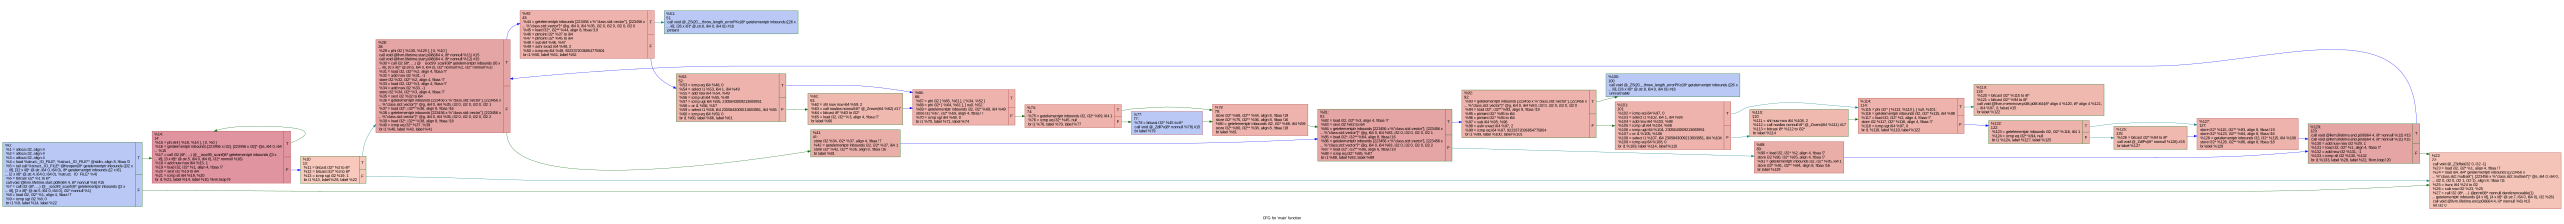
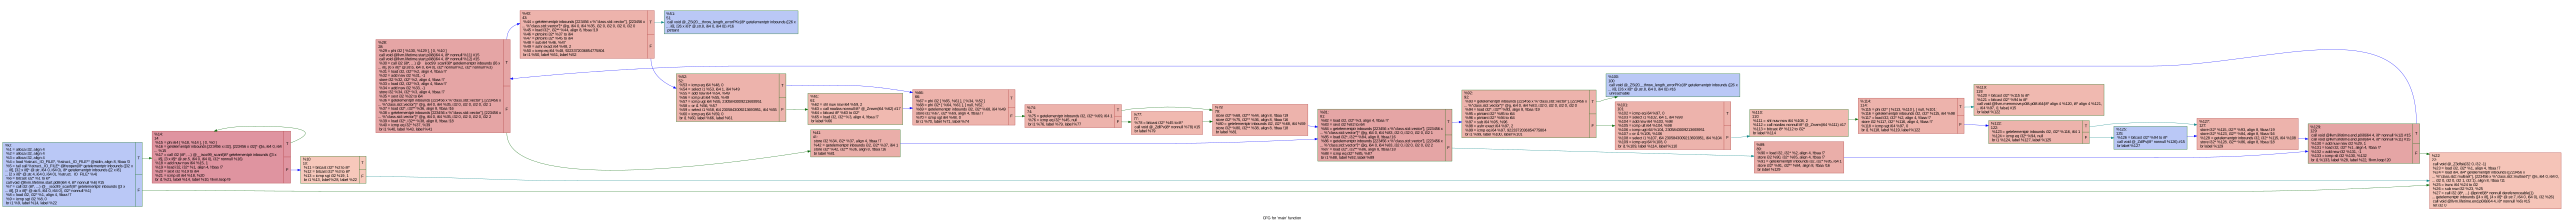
  digraph {
    fontname="Liberation Sans"
    label="CFG for 'main' function"
    rankdir=LR
    node [color=darkgreen fillcolor="#d6524470" fontname="Liberation Sans" shape=record style=filled]
    edge [color=darkgreen fontname="Liberation Sans" tailport=s0]
    n1 [fillcolor="#6282ea70" label="{%0:\l  %1 = alloca i32, align 4\l  %2 = alloca i32, align 4\l  %3 = alloca i32, align 4\l  %4 = load %struct._IO_FILE*, %struct._IO_FILE** @stdin, align 8, !tbaa !3\l  %5 = tail call %struct._IO_FILE* @freopen(i8* getelementptr inbounds ([32 x\l... i8], [32 x i8]* @.str, i64 0, i64 0), i8* getelementptr inbounds ([2 x i8],\l... [2 x i8]* @.str.4, i64 0, i64 0), %struct._IO_FILE* %4)\l  %6 = bitcast i32* %1 to i8*\l  call void @llvm.lifetime.start.p0i8(i64 4, i8* nonnull %6) #15\l  %7 = call i32 (i8*, ...) @__isoc99_scanf(i8* getelementptr inbounds ([3 x\l... i8], [3 x i8]* @.str.5, i64 0, i64 0), i32* nonnull %1)\l  %8 = load i32, i32* %1, align 4, !tbaa !7\l  %9 = icmp sgt i32 %8, 0\l  br i1 %9, label %14, label %22\l|{<s0>T|<s1>F}}"]
    n2 [color=brown fillcolor="#b70d2870" label="{%14:\l14:                                               \l  %15 = phi i64 [ %18, %14 ], [ 0, %0 ]\l  %16 = getelementptr inbounds [223456 x i32], [223456 x i32]* @a, i64 0, i64\l... %15\l  %17 = call i32 (i8*, ...) @__isoc99_scanf(i8* getelementptr inbounds ([3 x\l... i8], [3 x i8]* @.str.5, i64 0, i64 0), i32* nonnull %16)\l  %18 = add nuw nsw i64 %15, 1\l  %19 = load i32, i32* %1, align 4, !tbaa !7\l  %20 = sext i32 %19 to i64\l  %21 = icmp slt i64 %18, %20\l  br i1 %21, label %14, label %10, !llvm.loop !9\l|{<s0>T|<s1>F}}"]
    n3 [color=brown fillcolor="#e97a5f70" label="{%22:\l22:                                               \l  call void @_Z3dfsii(i32 0, i32 -1)\l  %23 = load i32, i32* %1, align 4, !tbaa !7\l  %24 = load i64, i64* getelementptr inbounds ([223456 x\l... %\"class.std::multiset\"], [223456 x %\"class.std::multiset\"]* @s, i64 0, i64 0,\l... i32 0, i32 0, i32 1, i32 1), align 8, !tbaa !11\l  %25 = trunc i64 %24 to i32\l  %26 = sub nsw i32 %23, %25\l  %27 = call i32 (i8*, ...) @printf(i8* nonnull dereferenceable(1)\l... getelementptr inbounds ([4 x i8], [4 x i8]* @.str.7, i64 0, i64 0), i32 %26)\l  call void @llvm.lifetime.end.p0i8(i64 4, i8* nonnull %6) #15\l  ret i32 0\l}"]
    n4 [fillcolor="#ed836670" label="{%10:\l10:                                               \l  %11 = bitcast i32* %2 to i8*\l  %12 = bitcast i32* %3 to i8*\l  %13 = icmp sgt i32 %19, 1\l  br i1 %13, label %28, label %22\l|{<s0>T|<s1>F}}"]
    n5 [color=brown fillcolor="#c5333470" label="{%28:\l28:                                               \l  %29 = phi i32 [ %130, %129 ], [ 0, %10 ]\l  call void @llvm.lifetime.start.p0i8(i64 4, i8* nonnull %11) #15\l  call void @llvm.lifetime.start.p0i8(i64 4, i8* nonnull %12) #15\l  %30 = call i32 (i8*, ...) @__isoc99_scanf(i8* getelementptr inbounds ([6 x\l... i8], [6 x i8]* @.str.6, i64 0, i64 0), i32* nonnull %2, i32* nonnull %3)\l  %31 = load i32, i32* %2, align 4, !tbaa !7\l  %32 = add nsw i32 %31, -1\l  store i32 %32, i32* %2, align 4, !tbaa !7\l  %33 = load i32, i32* %3, align 4, !tbaa !7\l  %34 = add nsw i32 %33, -1\l  store i32 %34, i32* %3, align 4, !tbaa !7\l  %35 = sext i32 %32 to i64\l  %36 = getelementptr inbounds [223456 x %\"class.std::vector\"], [223456 x\l... %\"class.std::vector\"]* @g, i64 0, i64 %35, i32 0, i32 0, i32 0, i32 1\l  %37 = load i32*, i32** %36, align 8, !tbaa !16\l  %38 = getelementptr inbounds [223456 x %\"class.std::vector\"], [223456 x\l... %\"class.std::vector\"]* @g, i64 0, i64 %35, i32 0, i32 0, i32 0, i32 2\l  %39 = load i32*, i32** %38, align 8, !tbaa !18\l  %40 = icmp eq i32* %37, %39\l  br i1 %40, label %43, label %41\l|{<s0>T|<s1>F}}"]
    n6 [color=brown label="{%43:\l43:                                               \l  %44 = getelementptr inbounds [223456 x %\"class.std::vector\"], [223456 x\l... %\"class.std::vector\"]* @g, i64 0, i64 %35, i32 0, i32 0, i32 0, i32 0\l  %45 = load i32*, i32** %44, align 8, !tbaa !19\l  %46 = ptrtoint i32* %37 to i64\l  %47 = ptrtoint i32* %45 to i64\l  %48 = sub i64 %46, %47\l  %49 = ashr exact i64 %48, 2\l  %50 = icmp eq i64 %48, 9223372036854775804\l  br i1 %50, label %51, label %52\l|{<s0>T|<s1>F}}"]
    n7 [fillcolor="#d0473d70" label="{%41:\l41:                                               \l  store i32 %34, i32* %37, align 4, !tbaa !7\l  %42 = getelementptr inbounds i32, i32* %37, i64 1\l  store i32* %42, i32** %36, align 8, !tbaa !16\l  br label %81\l}"]
    n8 [fillcolor="#6282ea70" label="{%51:\l51:                                               \l  call void @_ZSt20__throw_length_errorPKc(i8* getelementptr inbounds ([26 x\l... i8], [26 x i8]* @.str.8, i64 0, i64 0)) #16\l  ptrtoint\l}"]
    n9 [label="{%52:\l52:                                               \l  %53 = icmp eq i64 %48, 0\l  %54 = select i1 %53, i64 1, i64 %49\l  %55 = add nsw i64 %54, %49\l  %56 = icmp ult i64 %55, %49\l  %57 = icmp ugt i64 %55, 2305843009213693951\l  %58 = or i1 %56, %57\l  %59 = select i1 %58, i64 2305843009213693951, i64 %55\l  %60 = icmp eq i64 %59, 0\l  br i1 %60, label %66, label %61\l|{<s0>T|<s1>F}}"]
    n10 [fillcolor="#c5333470" label="{%81:\l81:                                               \l  %82 = load i32, i32* %3, align 4, !tbaa !7\l  %83 = sext i32 %82 to i64\l  %84 = getelementptr inbounds [223456 x %\"class.std::vector\"], [223456 x\l... %\"class.std::vector\"]* @g, i64 0, i64 %83, i32 0, i32 0, i32 0, i32 1\l  %85 = load i32*, i32** %84, align 8, !tbaa !16\l  %86 = getelementptr inbounds [223456 x %\"class.std::vector\"], [223456 x\l... %\"class.std::vector\"]* @g, i64 0, i64 %83, i32 0, i32 0, i32 0, i32 2\l  %87 = load i32*, i32** %86, align 8, !tbaa !18\l  %88 = icmp eq i32* %85, %87\l  br i1 %88, label %92, label %89\l|{<s0>T|<s1>F}}"]
    n11 [color=brown label="{%66:\l66:                                               \l  %67 = phi i32 [ %65, %61 ], [ %34, %52 ]\l  %68 = phi i32* [ %64, %61 ], [ null, %52 ]\l  %69 = getelementptr inbounds i32, i32* %68, i64 %49\l  store i32 %67, i32* %69, align 4, !tbaa !7\l  %70 = icmp sgt i64 %48, 0\l  br i1 %70, label %71, label %74\l|{<s0>T|<s1>F}}"]
    n12 [fillcolor="#de614d70" label="{%61:\l61:                                               \l  %62 = shl nuw nsw i64 %59, 2\l  %63 = call noalias nonnull i8* @_Znwm(i64 %62) #17\l  %64 = bitcast i8* %63 to i32*\l  %65 = load i32, i32* %3, align 4, !tbaa !7\l  br label %66\l}"]
    n13 [label="{%92:\l92:                                               \l  %93 = getelementptr inbounds [223456 x %\"class.std::vector\"], [223456 x\l... %\"class.std::vector\"]* @g, i64 0, i64 %83, i32 0, i32 0, i32 0, i32 0\l  %94 = load i32*, i32** %93, align 8, !tbaa !19\l  %95 = ptrtoint i32* %85 to i64\l  %96 = ptrtoint i32* %94 to i64\l  %97 = sub i64 %95, %96\l  %98 = ashr exact i64 %97, 2\l  %99 = icmp eq i64 %97, 9223372036854775804\l  br i1 %99, label %100, label %101\l|{<s0>T|<s1>F}}"]
    n14 [color=brown fillcolor="#d0473d70" label="{%89:\l89:                                               \l  %90 = load i32, i32* %2, align 4, !tbaa !7\l  store i32 %90, i32* %85, align 4, !tbaa !7\l  %91 = getelementptr inbounds i32, i32* %85, i64 1\l  store i32* %91, i32** %84, align 8, !tbaa !16\l  br label %129\l}"]
    n15 [fillcolor="#6282ea70" label="{%100:\l100:                                              \l  call void @_ZSt20__throw_length_errorPKc(i8* getelementptr inbounds ([26 x\l... i8], [26 x i8]* @.str.8, i64 0, i64 0)) #16\l  unreachable\l}"]
    n16 [color=brown label="{%101:\l101:                                              \l  %102 = icmp eq i64 %97, 0\l  %103 = select i1 %102, i64 1, i64 %98\l  %104 = add nsw i64 %103, %98\l  %105 = icmp ult i64 %104, %98\l  %106 = icmp ugt i64 %104, 2305843009213693951\l  %107 = or i1 %105, %106\l  %108 = select i1 %107, i64 2305843009213693951, i64 %104\l  %109 = icmp eq i64 %108, 0\l  br i1 %109, label %114, label %110\l|{<s0>T|<s1>F}}"]
    n17 [fillcolor="#c5333470" label="{%129:\l129:                                              \l  call void @llvm.lifetime.end.p0i8(i64 4, i8* nonnull %12) #15\l  call void @llvm.lifetime.end.p0i8(i64 4, i8* nonnull %11) #15\l  %130 = add nuw nsw i32 %29, 1\l  %131 = load i32, i32* %1, align 4, !tbaa !7\l  %132 = add nsw i32 %131, -1\l  %133 = icmp slt i32 %130, %132\l  br i1 %133, label %28, label %22, !llvm.loop !20\l|{<s0>T|<s1>F}}"]
    n18 [color=brown label="{%74:\l74:                                               \l  %75 = getelementptr inbounds i32, i32* %69, i64 1\l  %76 = icmp eq i32* %45, null\l  br i1 %76, label %79, label %77\l|{<s0>T|<s1>F}}"]
    n19 [color=brown label="{%79:\l79:                                               \l  store i32* %68, i32** %44, align 8, !tbaa !19\l  store i32* %75, i32** %36, align 8, !tbaa !16\l  %80 = getelementptr inbounds i32, i32* %68, i64 %59\l  store i32* %80, i32** %38, align 8, !tbaa !18\l  br label %81\l}"]
-   n20 [color=brown fillcolor="#6282ea70" label="{%77:\l77:                                               \l  %78 = bitcast i32* %45 to i8*\l  call void @_ZdlPv(i8* nonnull %78) #15\l  br label %79\l}"]
+   n20 [color=brown fillcolor="#de614d70" label="{%77:\l77:                                               \l  %78 = bitcast i32* %45 to i8*\l  call void @_ZdlPv(i8* nonnull %78) #15\l  br label %79\l}"]
    n21 [color=brown label="{%114:\l114:                                              \l  %115 = phi i32* [ %113, %110 ], [ null, %101 ]\l  %116 = getelementptr inbounds i32, i32* %115, i64 %98\l  %117 = load i32, i32* %2, align 4, !tbaa !7\l  store i32 %117, i32* %116, align 4, !tbaa !7\l  %118 = icmp sgt i64 %97, 0\l  br i1 %118, label %119, label %122\l|{<s0>T|<s1>F}}"]
    n22 [fillcolor="#de614d70" label="{%110:\l110:                                              \l  %111 = shl nuw nsw i64 %108, 2\l  %112 = call noalias nonnull i8* @_Znwm(i64 %111) #17\l  %113 = bitcast i8* %112 to i32*\l  br label %114\l}"]
    n23 [fillcolor="#de614d70" label="{%119:\l119:                                              \l  %120 = bitcast i32* %115 to i8*\l  %121 = bitcast i32* %94 to i8*\l  call void @llvm.memmove.p0i8.p0i8.i64(i8* align 4 %120, i8* align 4 %121,\l... i64 %97, i1 false) #15\l  br label %122\l}"]
    n24 [label="{%122:\l122:                                              \l  %123 = getelementptr inbounds i32, i32* %116, i64 1\l  %124 = icmp eq i32* %94, null\l  br i1 %124, label %127, label %125\l|{<s0>T|<s1>F}}"]
    n25 [color=brown label="{%127:\l127:                                              \l  store i32* %115, i32** %93, align 8, !tbaa !19\l  store i32* %123, i32** %84, align 8, !tbaa !16\l  %128 = getelementptr inbounds i32, i32* %115, i64 %108\l  store i32* %128, i32** %86, align 8, !tbaa !18\l  br label %129\l}"]
-   n26 [fillcolor="#de614d70" label="{%125:\l125:                                              \l  %126 = bitcast i32* %94 to i8*\l  call void @_ZdlPv(i8* nonnull %126) #15\l  br label %127\l}"]
+   n26 [fillcolor="#6282ea70" label="{%125:\l125:                                              \l  %126 = bitcast i32* %94 to i8*\l  call void @_ZdlPv(i8* nonnull %126) #15\l  br label %127\l}"]
    n1 -> n2
    n1 -> n3 [tailport=s1]
    n2 -> n2
    n2 -> n4 [color=blue tailport=s1]
    n4 -> n3 [color=teal tailport=s1]
-   n4 -> n5 [color=teal]
    n5 -> n6 [color=blue]
    n5 -> n7 [tailport=s1]
    n6 -> n8 [color=teal]
    n6 -> n9 [color=blue tailport=s1]
    n7 -> n10 [color=blue]
    n9 -> n11 [color=blue]
    n9 -> n12 [tailport=s1]
    n10 -> n13 [color=blue]
    n10 -> n14 [color=teal tailport=s1]
    n11 -> n18 [tailport=s1]
    n12 -> n11 [color=blue]
    n13 -> n15
    n13 -> n16 [tailport=s1]
    n14 -> n17 [color=blue]
-   n16 -> n21 [color=teal]
    n16 -> n22 [color=teal tailport=s1]
    n17 -> n3 [tailport=s1]
    n17 -> n5 [color=blue]
    n18 -> n19
    n18 -> n20 [tailport=s1]
-   n19 -> n10
+   n19 -> n10 [color=blue]
    n20 -> n19
    n21 -> n23 [color=teal]
    n21 -> n24 [color=blue tailport=s1]
    n22 -> n21
    n24 -> n25 [color=teal]
    n24 -> n26 [color=teal tailport=s1]
    n25 -> n17 [color=blue]
    n26 -> n25 [color=blue]
  }
